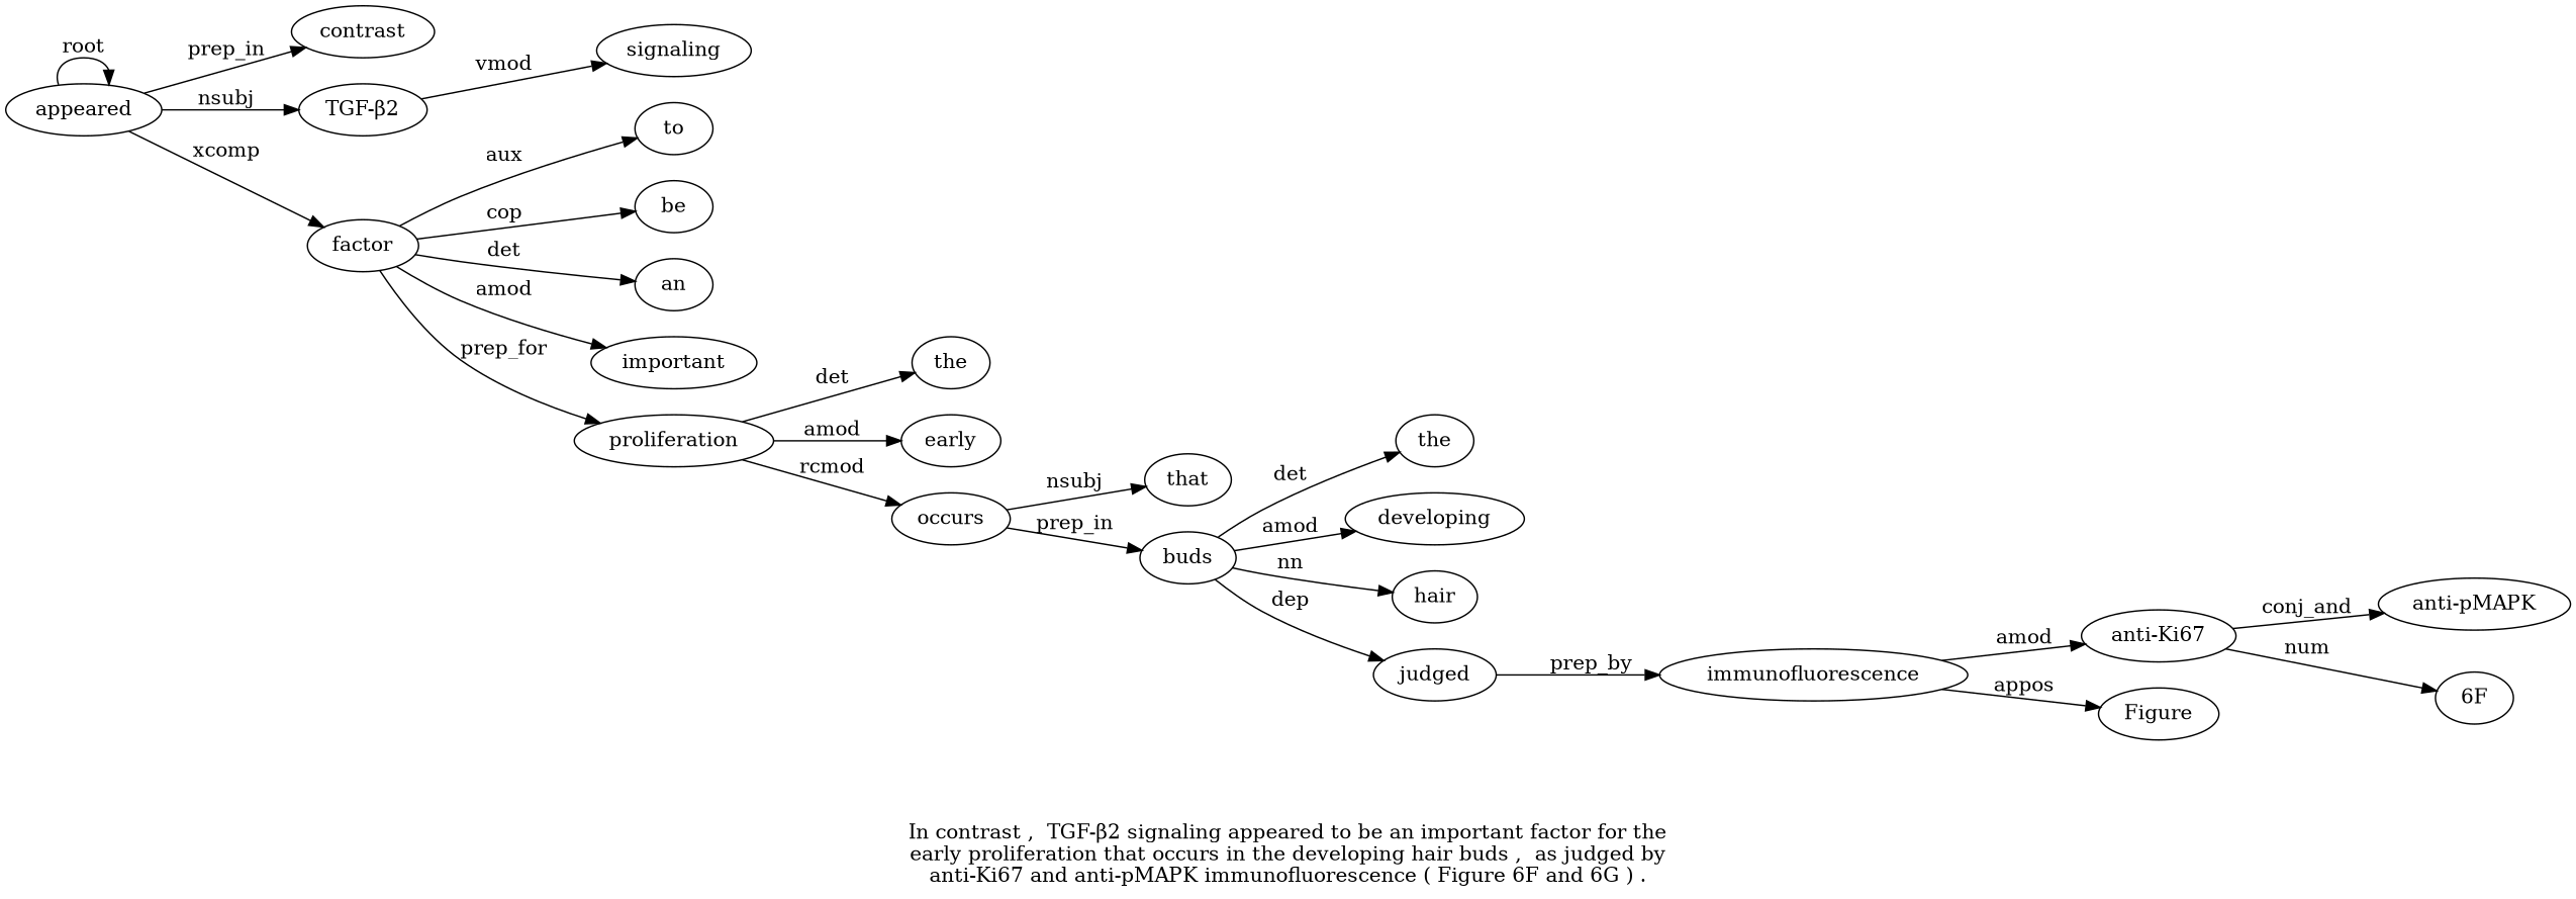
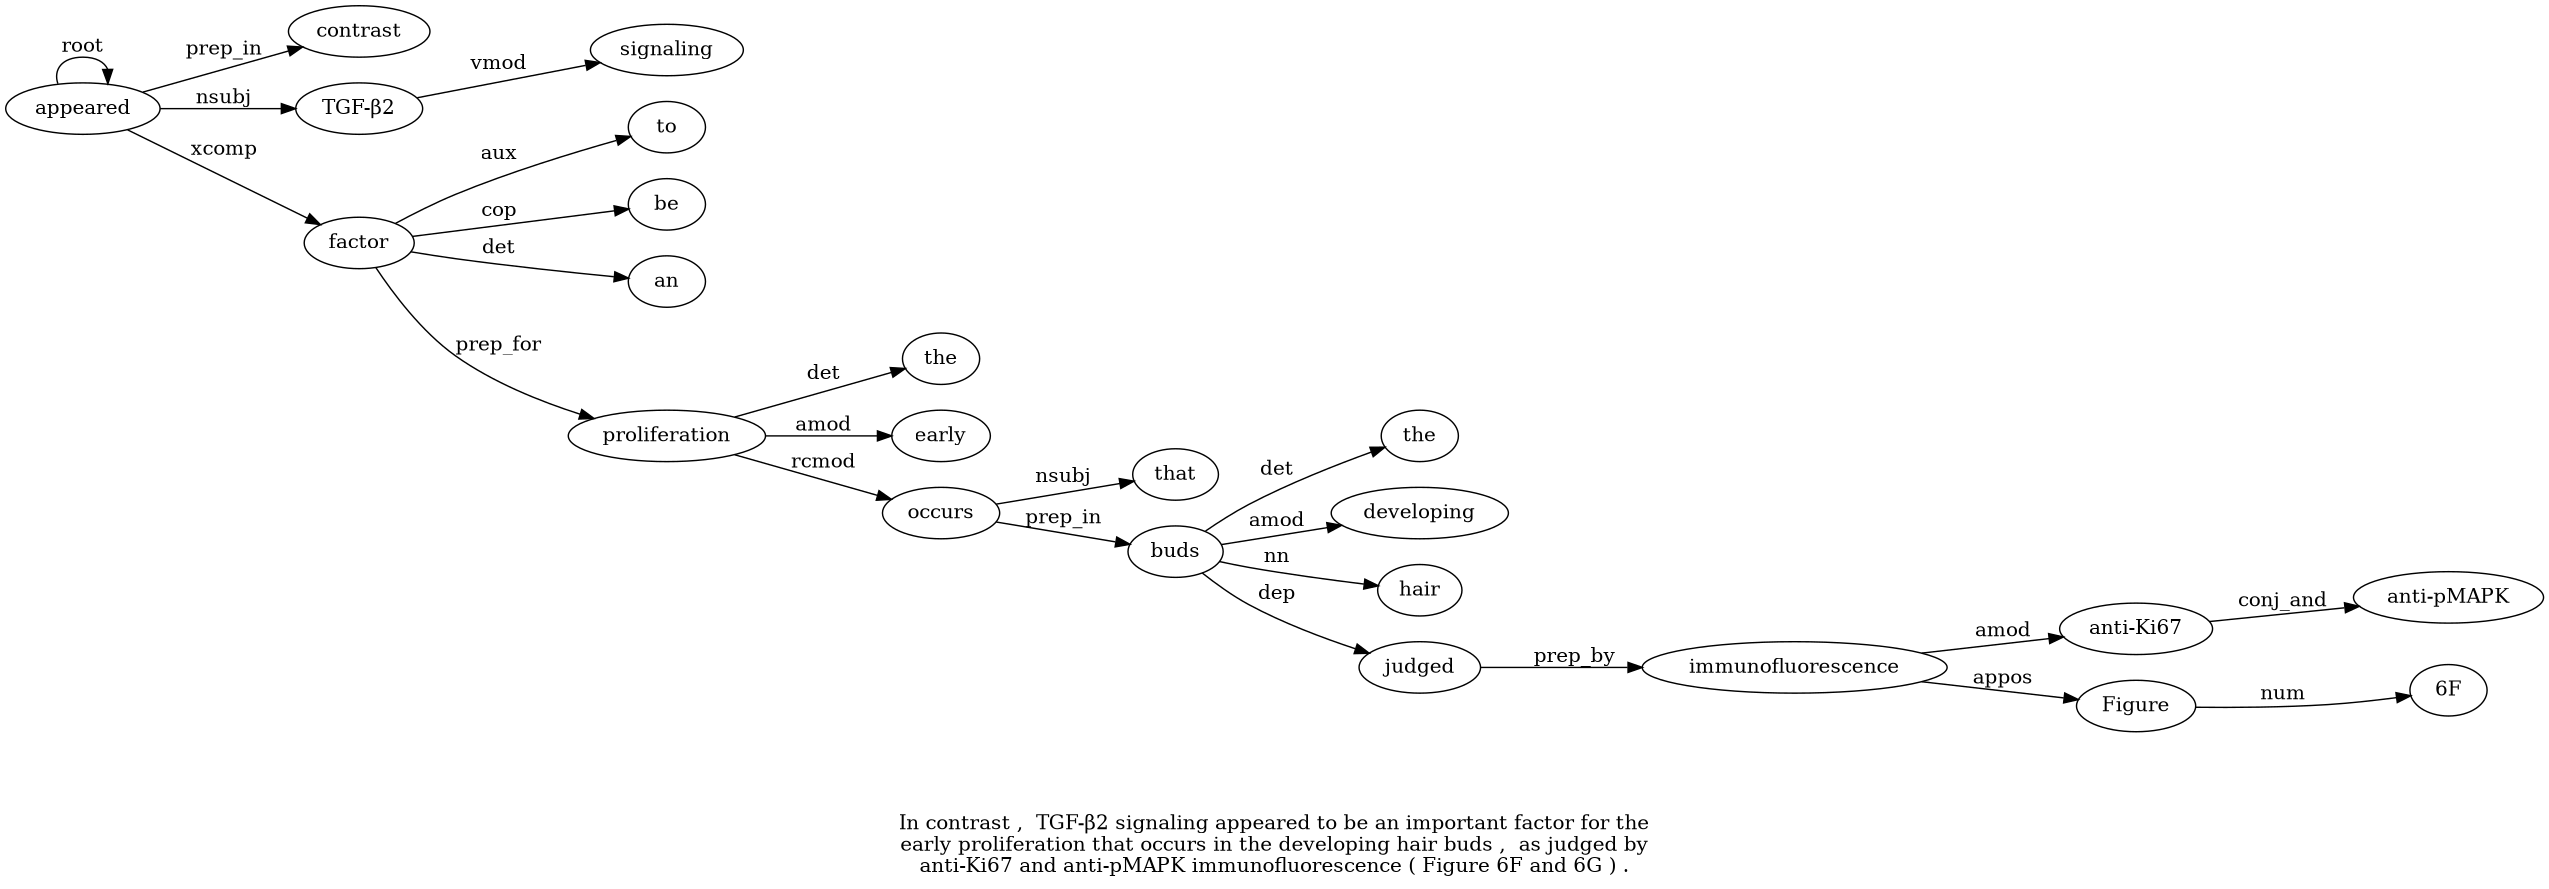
  digraph {
    label="In contrast ,  TGF-β2 signaling appeared to be an important factor for the\nearly proliferation that occurs in the developing hair buds ,  as judged by\nanti-Ki67 and anti-pMAPK immunofluorescence ( Figure 6F and 6G ) ."
    rankdir=LR
    node [fillcolor=white style=filled]
    n1 [label=appeared]
    n2 [label=contrast]
    n3 [label="TGF-β2"]
    n4 [label=factor]
    n5 [label=signaling]
    n6 [label=to]
    n7 [label=be]
    n8 [label=an]
-   n9 [label=important]
    n10 [label=proliferation]
    n11 [label=the]
    n12 [label=early]
    n13 [label=occurs]
    n14 [label=that]
    n15 [label=buds]
    n16 [label=the]
    n17 [label=developing]
    n18 [label=hair]
    n19 [label=judged]
    n20 [label=immunofluorescence]
    n21 [label="anti-Ki67"]
    n22 [label=Figure]
    n23 [label="anti-pMAPK"]
    n24 [label="6F"]
    n1 -> n1 [label=root]
    n1 -> n2 [label=prep_in]
    n1 -> n3 [label=nsubj]
    n1 -> n4 [label=xcomp]
    n3 -> n5 [label=vmod]
    n4 -> n6 [label=aux]
    n4 -> n7 [label=cop]
    n4 -> n8 [label=det]
-   n4 -> n9 [label=amod]
    n4 -> n10 [label=prep_for]
    n10 -> n11 [label=det]
    n10 -> n12 [label=amod]
    n10 -> n13 [label=rcmod]
    n13 -> n14 [label=nsubj]
    n13 -> n15 [label=prep_in]
    n15 -> n16 [label=det]
    n15 -> n17 [label=amod]
    n15 -> n18 [label=nn]
    n15 -> n19 [label=dep]
    n19 -> n20 [label=prep_by]
    n20 -> n21 [label=amod]
    n20 -> n22 [label=appos]
    n21 -> n23 [label=conj_and]
-   n21 -> n24 [label=num]
+   n22 -> n24 [label=num]
  }
